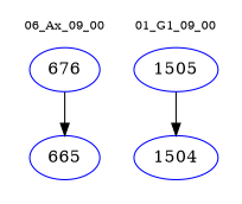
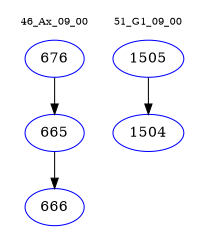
  digraph {
    node [color=blue]
    edge [color=black]
    n1 [label=676]
    n2 [label=665]
+   n3 [label=666]
    n4 [label=1505]
    n5 [label=1504]
    subgraph cluster_1 {
      color=white
      fontsize=10
-     label="06_Ax_09_00"
+     label="46_Ax_09_00"
      n1
      n2
+     n3
    }
    subgraph cluster_2 {
      color=white
      fontsize=10
-     label="01_G1_09_00"
+     label="51_G1_09_00"
      n4
      n5
    }
    n1 -> n2
+   n2 -> n3
    n4 -> n5
  }
